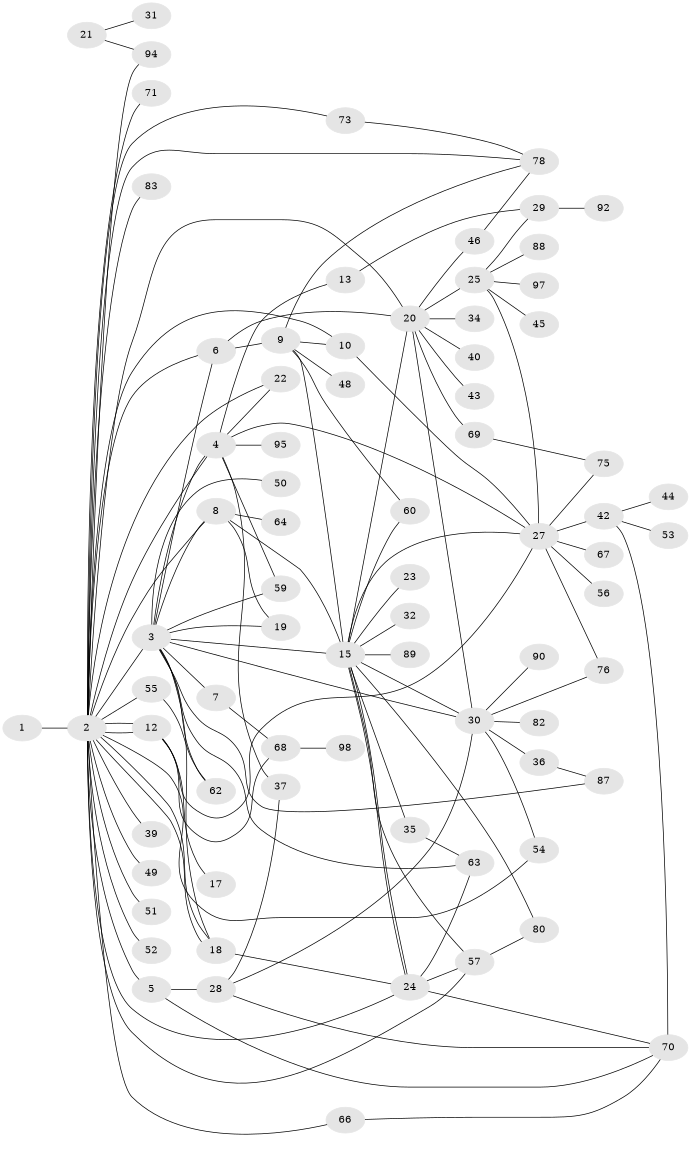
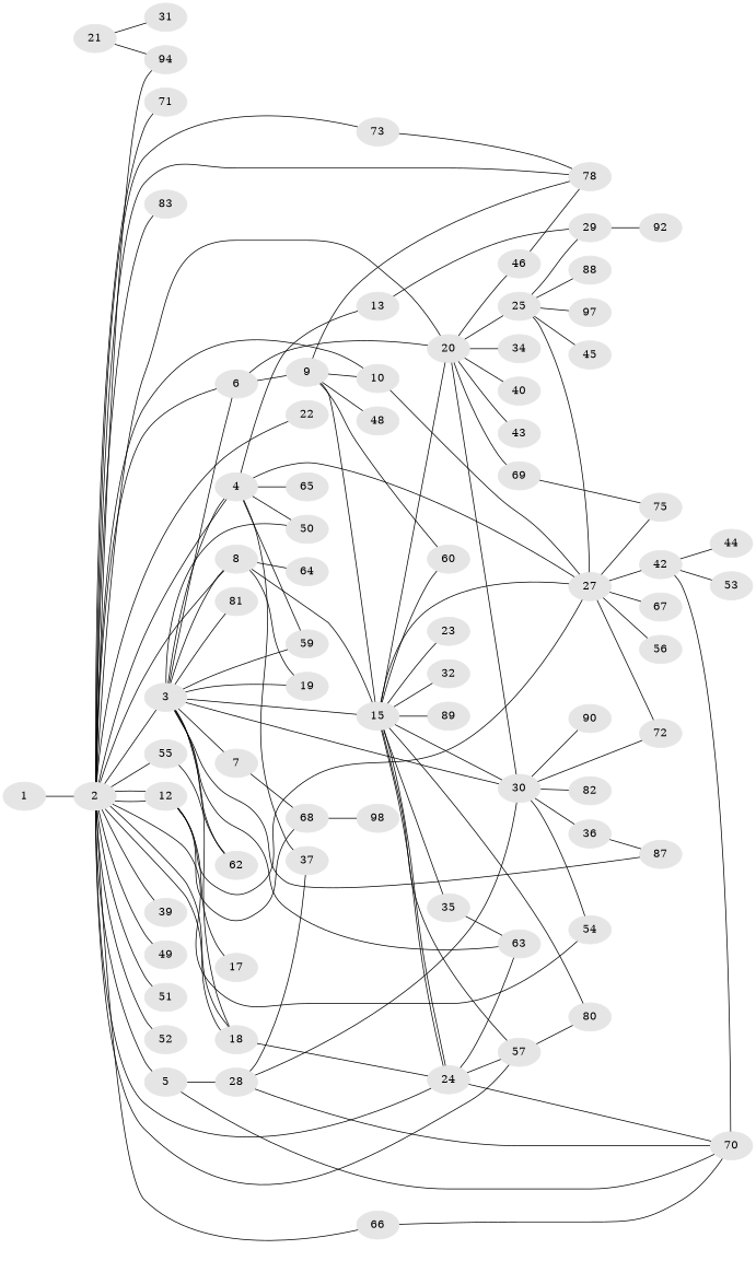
  graph {
    rankdir=LR
    node [color=gray90 style=filled]
    2 [super="+14"]
    3 [super="+61"]
    4 [super="+11"]
    5 [super="+38"]
    6 [super="+105"]
    8 [super="+33"]
    10 [super="+79"]
    12 [super="+16"]
    18 [super="+58"]
    20 [super="+93"]
    22 [super="+103"]
    24 [super="+106"]
    39
    49
    51
    52
    54
    55
    57
    66 [super="+91"]
    71
    73
    78 [super="+86"]
    83
    94
    1
    7
    15 [super="+41"]
    19
    30 [super="+77"]
    50
    59 [super="+100"]
    62
    63 [super="+65"]
+   81
    87
    13
    27 [super="+101"]
    37
-   95
+   95 [label=65]
    28
    70 [super="+102"]
    9 [super="+47"]
    64
    68 [super="+76"]
    17 [super="+85"]
    25 [super="+26"]
    34
    40
    43
    46
    69 [super="+99"]
    80
    60
    23
    32
    35 [super="+74"]
    89
    21
    31
-   72 [super="+84" label=76]
+   72 [super="+84"]
    36
    82
    90 [super="+108"]
    29
    42 [super="+104"]
    56 [super="+107"]
    67
    75 [super="+96"]
    48
    98
    92
    45
    88
    97
    44
    53
    2 -- 3
    2 -- 4
    2 -- 5 [weight=2]
    2 -- 6
    2 -- 8
    2 -- 10
    2 -- 12
    2 -- 12
    2 -- 18
    2 -- 18
    2 -- 20 [weight=2]
    2 -- 22
    2 -- 24 [weight=2]
    2 -- 39
    2 -- 49
    2 -- 51
    2 -- 52
    2 -- 54
    2 -- 55
    2 -- 57
    2 -- 66
    2 -- 71
    2 -- 73
    2 -- 78
    2 -- 83
    2 -- 94
    3 -- 4
    3 -- 6
    3 -- 8
    3 -- 18
    3 -- 7
    3 -- 15
    3 -- 19
    3 -- 30
    3 -- 50
    3 -- 59
    3 -- 62
    3 -- 63
+   3 -- 81
    3 -- 87
-   4 -- 22
+   4 -- 50
    4 -- 59
    4 -- 13
    4 -- 27
    4 -- 37
    4 -- 95
    5 -- 28
    5 -- 70
    6 -- 20
    6 -- 9
    8 -- 15
    8 -- 19
    8 -- 64
    10 -- 27
    12 -- 27
    12 -- 68
    12 -- 17
    18 -- 24
    20 -- 30
    20 -- 25
    20 -- 34
    20 -- 40
    20 -- 43
    20 -- 46
    20 -- 69
    24 -- 57
    24 -- 63
    24 -- 70
    55 -- 62
    57 -- 80
    66 -- 70
    73 -- 78
    1 -- 2
    7 -- 68
    15 -- 20
    15 -- 24
    15 -- 24
    15 -- 57
    15 -- 30
    15 -- 27
    15 -- 80
    15 -- 60
    15 -- 23
    15 -- 32
    15 -- 35
    15 -- 89
    30 -- 54
    30 -- 72
    30 -- 36
    30 -- 82
    30 -- 90
    13 -- 29
    27 -- 72
    27 -- 42
    27 -- 56
    27 -- 67
    27 -- 75
    28 -- 30
    28 -- 37
    28 -- 70
    9 -- 10
    9 -- 78
    9 -- 15
    9 -- 60
    9 -- 48
    68 -- 98
    25 -- 27
    25 -- 29
    25 -- 45
    25 -- 88
    25 -- 97
    46 -- 78
    69 -- 75
    35 -- 63
    21 -- 94
    21 -- 31
    36 -- 87
    29 -- 92
    42 -- 70
    42 -- 44
    42 -- 53
  }
